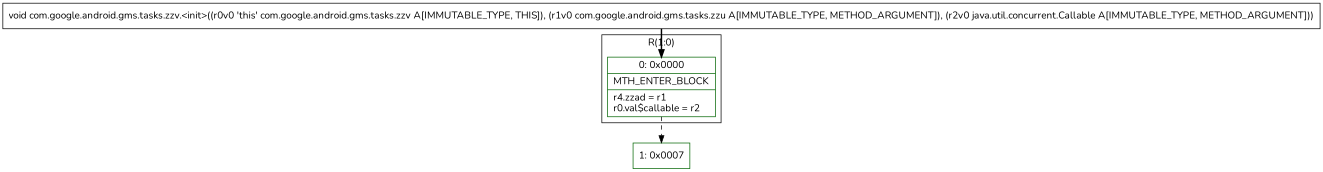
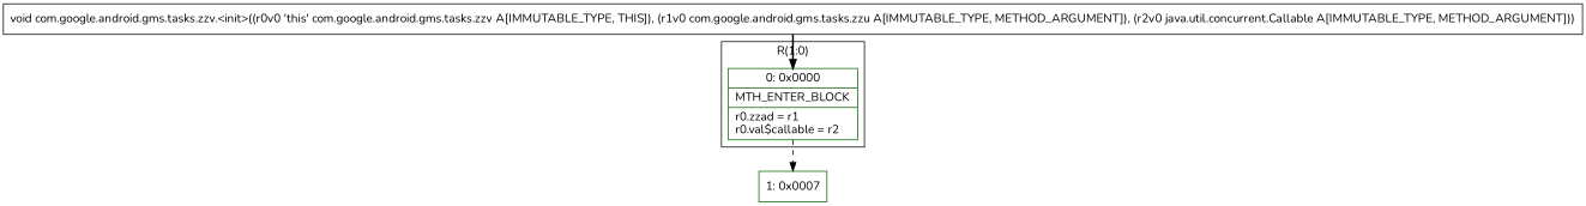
  digraph {
    fontname=Nunito
    node [color=darkgreen shape=record fontname=Nunito]
    edge [fontname=Nunito]
-   n1 [label="{0\:\ 0x0000|MTH_ENTER_BLOCK\l|r4.zzad = r1\lr0.val$callable = r2\l}"]
+   n1 [label="{0\:\ 0x0000|MTH_ENTER_BLOCK\l|r0.zzad = r1\lr0.val$callable = r2\l}"]
    n2 [label="{1\:\ 0x0007}"]
    n3 [label="{void com.google.android.gms.tasks.zzv.\<init\>((r0v0 'this' com.google.android.gms.tasks.zzv A[IMMUTABLE_TYPE, THIS]), (r1v0 com.google.android.gms.tasks.zzu A[IMMUTABLE_TYPE, METHOD_ARGUMENT]), (r2v0 java.util.concurrent.Callable A[IMMUTABLE_TYPE, METHOD_ARGUMENT])) }" color=black]
    subgraph cluster_1 {
      label="R(1:0)"
      n1
    }
    n1 -> n2 [style=dashed]
    n3 -> n1 [style=bold]
  }
